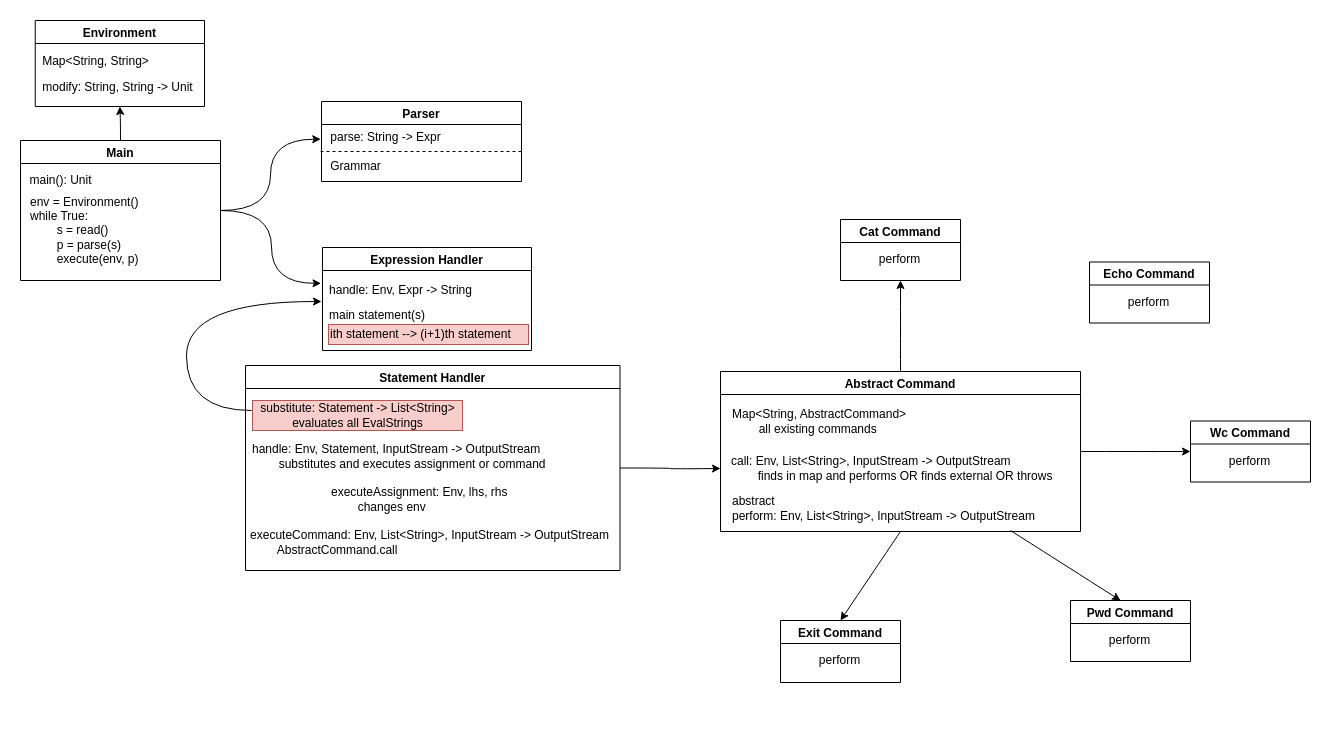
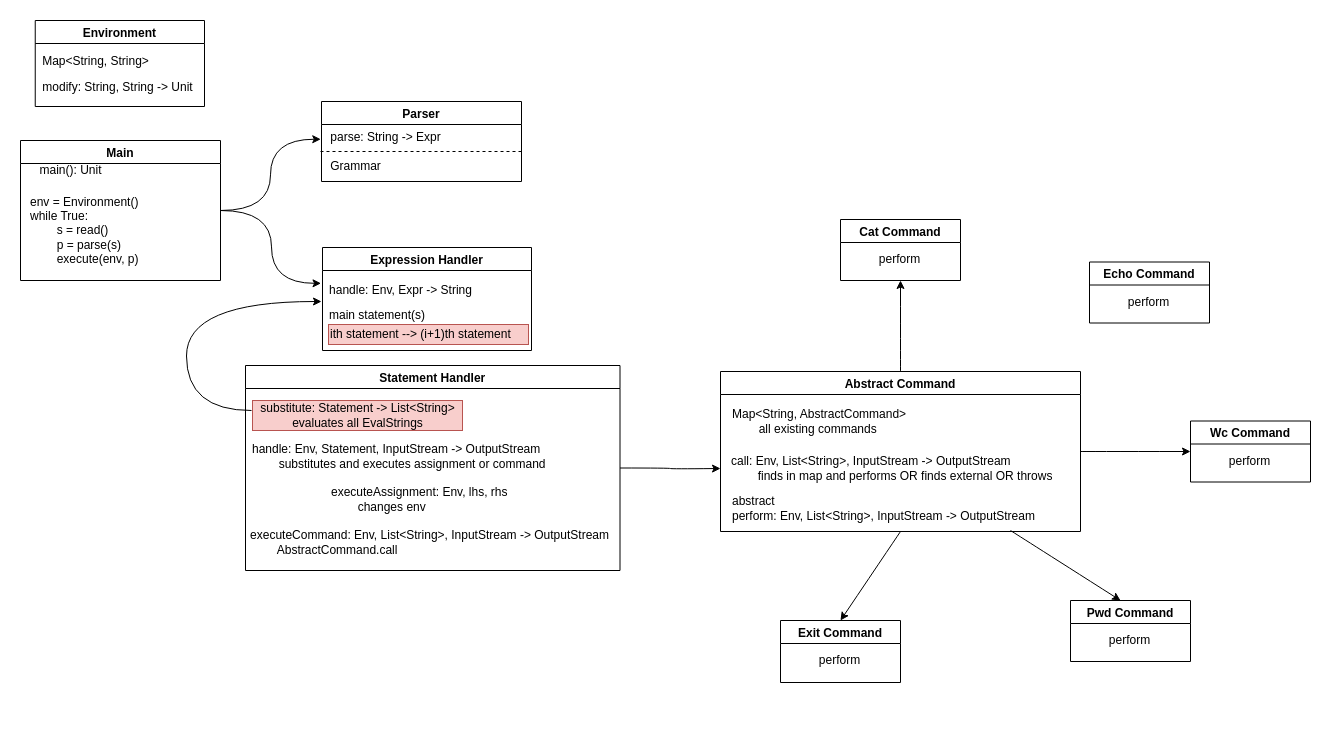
  <mxCell id="0" />
  <mxCell id="1" parent="0" />
  <mxCell id="2" style="edgeStyle=orthogonalEdgeStyle;orthogonalLoop=1;jettySize=auto;html=1;entryX=0.002;entryY=0.587;entryDx=0;entryDy=0;entryPerimeter=0;curved=1;" edge="1" parent="1" source="5" target="13"><mxGeometry relative="1" as="geometry" /></mxCell>
  <mxCell id="3" style="edgeStyle=orthogonalEdgeStyle;curved=1;orthogonalLoop=1;jettySize=auto;html=1;entryX=-0.007;entryY=0.348;entryDx=0;entryDy=0;entryPerimeter=0;" edge="1" parent="1" source="5" target="14"><mxGeometry relative="1" as="geometry" /></mxCell>
- <mxCell id="4" style="edgeStyle=orthogonalEdgeStyle;curved=1;orthogonalLoop=1;jettySize=auto;html=1;entryX=0.5;entryY=1;entryDx=0;entryDy=0;" edge="1" parent="1" source="5" target="24"><mxGeometry relative="1" as="geometry" /></mxCell>
  <mxCell id="5" value="Main" style="swimlane;" vertex="1" parent="1"><mxGeometry x="20" y="140" width="200" height="140" as="geometry" /></mxCell>
- <mxCell id="6" value="main(): Unit" style="text;html=1;align=center;verticalAlign=middle;resizable=0;points=[];autosize=1;strokeColor=none;fillColor=none;" vertex="1" parent="5"><mxGeometry y="30" width="80" height="20" as="geometry" /></mxCell>
+ <mxCell id="6" value="main(): Unit" style="text;html=1;align=center;verticalAlign=middle;resizable=0;points=[];autosize=1;strokeColor=none;fillColor=none;" vertex="1" parent="5"><mxGeometry x="10" y="20" width="80" height="20" as="geometry" /></mxCell>
  <mxCell id="7" value="env = Environment()&lt;br&gt;while True:&lt;br&gt;&lt;div&gt;&lt;span style=&quot;white-space: pre&quot;&gt;&#09;&lt;/span&gt;&lt;span&gt;s = read()&lt;/span&gt;&lt;/div&gt;&lt;span style=&quot;white-space: pre&quot;&gt;&#09;&lt;/span&gt;p = parse(s)&lt;br&gt;&lt;span style=&quot;white-space: pre&quot;&gt;&#09;&lt;/span&gt;execute(env, p)" style="text;html=1;align=left;verticalAlign=middle;resizable=0;points=[];autosize=1;strokeColor=none;fillColor=none;" vertex="1" parent="5"><mxGeometry x="8" y="50" width="120" height="80" as="geometry" /></mxCell>
  <mxCell id="8" value="" style="group" vertex="1" connectable="0" parent="1"><mxGeometry x="320" y="101" width="201" height="80" as="geometry" /></mxCell>
  <mxCell id="9" value="Parser" style="swimlane;" vertex="1" parent="8"><mxGeometry x="1" width="200" height="80" as="geometry" /></mxCell>
  <mxCell id="10" value="" style="endArrow=none;dashed=1;html=1;rounded=0;" edge="1" parent="9"><mxGeometry width="50" height="50" relative="1" as="geometry"><mxPoint x="-1" y="50" as="sourcePoint" /><mxPoint x="200" y="50" as="targetPoint" /></mxGeometry></mxCell>
  <mxCell id="11" value="" style="group" vertex="1" connectable="0" parent="8"><mxGeometry y="26" width="130" height="49" as="geometry" /></mxCell>
  <mxCell id="12" value="Grammar&lt;br&gt;" style="text;html=1;align=center;verticalAlign=middle;resizable=0;points=[];autosize=1;strokeColor=none;fillColor=none;" vertex="1" parent="11"><mxGeometry y="29" width="70" height="20" as="geometry" /></mxCell>
  <mxCell id="13" value="parse: String -&amp;gt; Expr" style="text;html=1;align=center;verticalAlign=middle;resizable=0;points=[];autosize=1;strokeColor=none;fillColor=none;" vertex="1" parent="11"><mxGeometry width="130" height="20" as="geometry" /></mxCell>
  <mxCell id="14" value="Expression Handler" style="swimlane;" vertex="1" parent="1"><mxGeometry x="322" y="247" width="209" height="103" as="geometry"><mxRectangle x="450" y="283" width="150" height="23" as="alternateBounds" /></mxGeometry></mxCell>
  <mxCell id="15" value="handle:&amp;nbsp;Env,&amp;nbsp;Expr -&amp;gt; String" style="text;html=1;align=center;verticalAlign=middle;resizable=0;points=[];autosize=1;strokeColor=none;fillColor=none;" vertex="1" parent="14"><mxGeometry x="-2" y="33" width="160" height="20" as="geometry" /></mxCell>
  <mxCell id="16" value="main statement(s)" style="text;html=1;align=left;verticalAlign=middle;resizable=0;points=[];autosize=1;strokeColor=none;fillColor=none;" vertex="1" parent="14"><mxGeometry x="5" y="58" width="130" height="20" as="geometry" /></mxCell>
  <mxCell id="17" value="ith statement --&amp;gt; (i+1)th statement" style="text;html=1;align=left;verticalAlign=middle;resizable=0;points=[];autosize=1;strokeColor=#b85450;fillColor=#f8cecc;" vertex="1" parent="14"><mxGeometry x="6" y="77" width="200" height="20" as="geometry" /></mxCell>
  <mxCell id="18" value="" style="edgeStyle=orthogonalEdgeStyle;curved=1;orthogonalLoop=1;jettySize=auto;html=1;" edge="1" parent="1" source="19"><mxGeometry relative="1" as="geometry"><mxPoint x="720" y="468" as="targetPoint" /></mxGeometry></mxCell>
  <mxCell id="19" value="Statement Handler" style="swimlane;" vertex="1" parent="1"><mxGeometry x="245" y="365" width="374.5" height="205" as="geometry" /></mxCell>
  <mxCell id="20" value="executeAssignment: Env, lhs, rhs&lt;br&gt;&lt;span style=&quot;white-space: pre&quot;&gt;&#09;&lt;/span&gt;changes env" style="text;html=1;align=left;verticalAlign=middle;resizable=0;points=[];autosize=1;strokeColor=none;fillColor=none;" vertex="1" parent="19"><mxGeometry x="83.5" y="119" width="190" height="30" as="geometry" /></mxCell>
  <mxCell id="21" value="handle:&amp;nbsp;&lt;span style=&quot;text-align: center&quot;&gt;Env, Statement, InputStream -&amp;gt; OutputStream&lt;br&gt;&lt;span style=&quot;white-space: pre&quot;&gt;&#09;&lt;/span&gt;substitutes and executes assignment or command&lt;br&gt;&lt;/span&gt;" style="text;html=1;align=left;verticalAlign=middle;resizable=0;points=[];autosize=1;strokeColor=none;fillColor=none;" vertex="1" parent="19"><mxGeometry x="4.5" y="76" width="310" height="30" as="geometry" /></mxCell>
  <mxCell id="22" value="&lt;div style=&quot;text-align: left&quot;&gt;&lt;span&gt;executeCommand: Env, List&amp;lt;String&amp;gt;, InputStream -&amp;gt; OutputStream&lt;/span&gt;&lt;/div&gt;&lt;div style=&quot;text-align: left&quot;&gt;&lt;span&gt;&lt;span style=&quot;white-space: pre&quot;&gt;&#09;&lt;/span&gt;AbstractCommand.call&lt;br&gt;&lt;/span&gt;&lt;/div&gt;" style="text;html=1;align=center;verticalAlign=middle;resizable=0;points=[];autosize=1;strokeColor=none;fillColor=none;" vertex="1" parent="19"><mxGeometry x="-1.5" y="162" width="370" height="30" as="geometry" /></mxCell>
  <mxCell id="23" value="" style="group" vertex="1" connectable="0" parent="1"><mxGeometry x="34" y="20" width="170" height="86" as="geometry" /></mxCell>
  <mxCell id="24" value="Environment" style="swimlane;" vertex="1" parent="23"><mxGeometry x="0.745" width="169.255" height="86" as="geometry" /></mxCell>
  <mxCell id="25" value="Map&amp;lt;String, String&amp;gt;" style="text;html=1;align=center;verticalAlign=middle;resizable=0;points=[];autosize=1;strokeColor=none;fillColor=none;" vertex="1" parent="24"><mxGeometry y="30.887" width="120" height="20" as="geometry" /></mxCell>
  <mxCell id="26" value="modify: String, String -&amp;gt; Unit" style="text;html=1;align=center;verticalAlign=middle;resizable=0;points=[];autosize=1;strokeColor=none;fillColor=none;" vertex="1" parent="24"><mxGeometry x="-2.361" y="56.792" width="170" height="20" as="geometry" /></mxCell>
  <mxCell id="27" style="edgeStyle=orthogonalEdgeStyle;curved=1;orthogonalLoop=1;jettySize=auto;html=1;" edge="1" parent="1"><mxGeometry relative="1" as="geometry"><mxPoint x="321" y="301" as="targetPoint" /><mxPoint x="251" y="410" as="sourcePoint" /><Array as="points"><mxPoint x="186" y="410" /><mxPoint x="186" y="301" /></Array></mxGeometry></mxCell>
  <mxCell id="28" value="substitute: Statement -&amp;gt; List&amp;lt;String&amp;gt;&lt;br&gt;evaluates all EvalStrings" style="text;html=1;align=center;verticalAlign=middle;resizable=0;points=[];autosize=1;strokeColor=#b85450;fillColor=#f8cecc;" vertex="1" parent="1"><mxGeometry x="252" y="400" width="210" height="30" as="geometry" /></mxCell>
  <mxCell id="29" value="Cat Command" style="swimlane;" vertex="1" parent="1"><mxGeometry x="840" y="219" width="120" height="61" as="geometry" /></mxCell>
  <mxCell id="30" value="&lt;span&gt;&lt;br&gt;&lt;/span&gt;" style="text;html=1;align=left;verticalAlign=middle;resizable=0;points=[];autosize=1;strokeColor=none;fillColor=none;" vertex="1" parent="29"><mxGeometry x="9" y="87" width="20" height="20" as="geometry" /></mxCell>
  <mxCell id="31" value="perform" style="text;html=1;align=center;verticalAlign=middle;resizable=0;points=[];autosize=1;strokeColor=none;fillColor=none;" vertex="1" parent="29"><mxGeometry x="29" y="30" width="60" height="20" as="geometry" /></mxCell>
  <mxCell id="32" value="Echo Command" style="swimlane;" vertex="1" parent="1"><mxGeometry x="1089" y="261.5" width="120" height="61" as="geometry" /></mxCell>
  <mxCell id="33" value="&lt;span&gt;&lt;br&gt;&lt;/span&gt;" style="text;html=1;align=left;verticalAlign=middle;resizable=0;points=[];autosize=1;strokeColor=none;fillColor=none;" vertex="1" parent="32"><mxGeometry x="9" y="87" width="20" height="20" as="geometry" /></mxCell>
  <mxCell id="34" value="perform" style="text;html=1;align=center;verticalAlign=middle;resizable=0;points=[];autosize=1;strokeColor=none;fillColor=none;" vertex="1" parent="32"><mxGeometry x="29" y="30" width="60" height="20" as="geometry" /></mxCell>
  <mxCell id="35" value="Exit Command" style="swimlane;" vertex="1" parent="1"><mxGeometry x="780" y="620" width="120" height="62" as="geometry" /></mxCell>
  <mxCell id="36" value="&lt;span&gt;&lt;br&gt;&lt;/span&gt;" style="text;html=1;align=left;verticalAlign=middle;resizable=0;points=[];autosize=1;strokeColor=none;fillColor=none;" vertex="1" parent="35"><mxGeometry x="9" y="87" width="20" height="20" as="geometry" /></mxCell>
  <mxCell id="37" value="perform" style="text;html=1;align=center;verticalAlign=middle;resizable=0;points=[];autosize=1;strokeColor=none;fillColor=none;" vertex="1" parent="35"><mxGeometry x="29" y="30" width="60" height="20" as="geometry" /></mxCell>
  <mxCell id="38" value="Wc Command" style="swimlane;" vertex="1" parent="1"><mxGeometry x="1190" y="420.5" width="120" height="61" as="geometry" /></mxCell>
  <mxCell id="39" value="&lt;span&gt;&lt;br&gt;&lt;/span&gt;" style="text;html=1;align=left;verticalAlign=middle;resizable=0;points=[];autosize=1;strokeColor=none;fillColor=none;" vertex="1" parent="38"><mxGeometry x="9" y="87" width="20" height="20" as="geometry" /></mxCell>
  <mxCell id="40" value="perform" style="text;html=1;align=center;verticalAlign=middle;resizable=0;points=[];autosize=1;strokeColor=none;fillColor=none;" vertex="1" parent="38"><mxGeometry x="29" y="30" width="60" height="20" as="geometry" /></mxCell>
  <mxCell id="41" value="Pwd Command" style="swimlane;" vertex="1" parent="1"><mxGeometry x="1070" y="600" width="120" height="61" as="geometry" /></mxCell>
  <mxCell id="42" value="&lt;span&gt;&lt;br&gt;&lt;/span&gt;" style="text;html=1;align=left;verticalAlign=middle;resizable=0;points=[];autosize=1;strokeColor=none;fillColor=none;" vertex="1" parent="41"><mxGeometry x="9" y="87" width="20" height="20" as="geometry" /></mxCell>
  <mxCell id="43" value="perform" style="text;html=1;align=center;verticalAlign=middle;resizable=0;points=[];autosize=1;strokeColor=none;fillColor=none;" vertex="1" parent="41"><mxGeometry x="29" y="30" width="60" height="20" as="geometry" /></mxCell>
  <mxCell id="44" value="" style="group" vertex="1" connectable="0" parent="1"><mxGeometry x="720" y="371" width="369" height="160" as="geometry" /></mxCell>
  <mxCell id="45" value="Abstract Command" style="swimlane;" vertex="1" parent="44"><mxGeometry width="360" height="160" as="geometry" /></mxCell>
  <mxCell id="46" value="Map&amp;lt;String, AbstractCommand&amp;gt;&lt;br&gt;&lt;span style=&quot;white-space: pre&quot;&gt;&#09;&lt;/span&gt;all existing commands" style="text;html=1;align=left;verticalAlign=middle;resizable=0;points=[];autosize=1;strokeColor=none;fillColor=none;" vertex="1" parent="45"><mxGeometry x="10" y="35" width="190" height="30" as="geometry" /></mxCell>
  <mxCell id="47" value="call:&amp;nbsp;&lt;span&gt;Env, List&amp;lt;String&amp;gt;, InputStream -&amp;gt; OutputStream&lt;br&gt;&lt;span style=&quot;white-space: pre&quot;&gt;&#09;&lt;/span&gt;finds in map and performs OR finds external OR throws&lt;br&gt;&lt;/span&gt;" style="text;html=1;align=left;verticalAlign=middle;resizable=0;points=[];autosize=1;strokeColor=none;fillColor=none;" vertex="1" parent="45"><mxGeometry x="9" y="82" width="340" height="30" as="geometry" /></mxCell>
  <mxCell id="48" value="abstract&lt;br&gt;perform:&amp;nbsp;&lt;span&gt;Env, List&amp;lt;String&amp;gt;, InputStream -&amp;gt; OutputStream&lt;/span&gt;" style="text;html=1;align=left;verticalAlign=middle;resizable=0;points=[];autosize=1;strokeColor=none;fillColor=none;" vertex="1" parent="45"><mxGeometry x="10" y="122" width="320" height="30" as="geometry" /></mxCell>
  <mxCell id="49" style="edgeStyle=orthogonalEdgeStyle;curved=1;orthogonalLoop=1;jettySize=auto;html=1;entryX=0.5;entryY=1;entryDx=0;entryDy=0;" edge="1" parent="1" source="45" target="29"><mxGeometry relative="1" as="geometry" /></mxCell>
  <mxCell id="50" style="edgeStyle=orthogonalEdgeStyle;curved=1;orthogonalLoop=1;jettySize=auto;html=1;entryX=0;entryY=0.5;entryDx=0;entryDy=0;" edge="1" parent="1" source="45" target="38"><mxGeometry relative="1" as="geometry"><mxPoint x="1160" y="451" as="targetPoint" /></mxGeometry></mxCell>
  <mxCell id="51" value="" style="endArrow=classic;html=1;curved=1;entryX=0.5;entryY=0;entryDx=0;entryDy=0;exitX=0.5;exitY=1;exitDx=0;exitDy=0;" edge="1" parent="1" source="45" target="35"><mxGeometry width="50" height="50" relative="1" as="geometry"><mxPoint x="860" y="600" as="sourcePoint" /><mxPoint x="910" y="550" as="targetPoint" /></mxGeometry></mxCell>
  <mxCell id="52" value="" style="endArrow=classic;html=1;curved=1;entryX=0.417;entryY=0;entryDx=0;entryDy=0;entryPerimeter=0;" edge="1" parent="1" target="41"><mxGeometry width="50" height="50" relative="1" as="geometry"><mxPoint x="1010" y="530" as="sourcePoint" /><mxPoint x="980" y="630" as="targetPoint" /></mxGeometry></mxCell>
